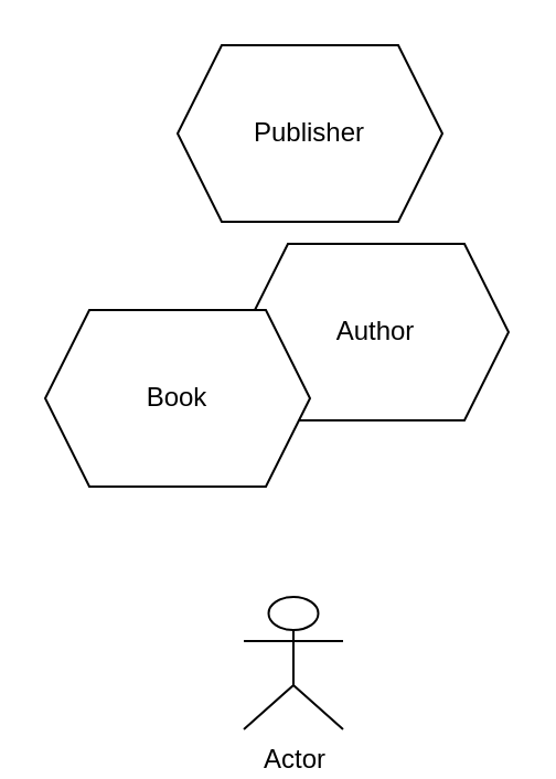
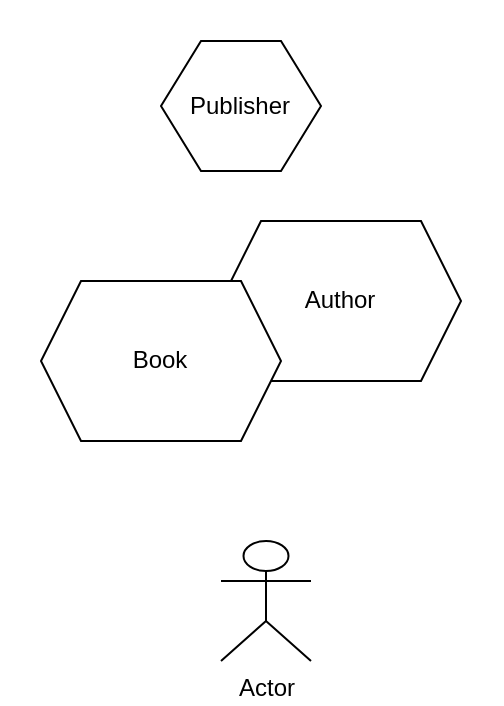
  <mxCell id="0" />
  <mxCell id="1" parent="0" />
  <mxCell id="2" value="Actor" style="shape=umlActor;verticalLabelPosition=bottom;verticalAlign=top;html=1;outlineConnect=0;" parent="1" vertex="1"><mxGeometry x="110" y="270" width="45" height="60" as="geometry" /></mxCell>
  <mxCell id="3" value="Author" style="shape=hexagon;perimeter=hexagonPerimeter2;whiteSpace=wrap;html=1;fixedSize=1;" parent="1" vertex="1"><mxGeometry x="110" y="110" width="120" height="80" as="geometry" /></mxCell>
- <mxCell id="4" value="Publisher" style="shape=hexagon;perimeter=hexagonPerimeter2;whiteSpace=wrap;html=1;fixedSize=1;" parent="1" vertex="1"><mxGeometry x="80" y="20" width="120" height="80" as="geometry" /></mxCell>
+ <mxCell id="4" value="Publisher" style="shape=hexagon;perimeter=hexagonPerimeter2;whiteSpace=wrap;html=1;fixedSize=1;" parent="1" vertex="1"><mxGeometry x="80" y="20" width="80" height="65" as="geometry" /></mxCell>
  <mxCell id="5" value="Book" style="shape=hexagon;perimeter=hexagonPerimeter2;whiteSpace=wrap;html=1;fixedSize=1;" parent="1" vertex="1"><mxGeometry y="140" width="120" height="80" as="geometry" x="20" /></mxCell>
